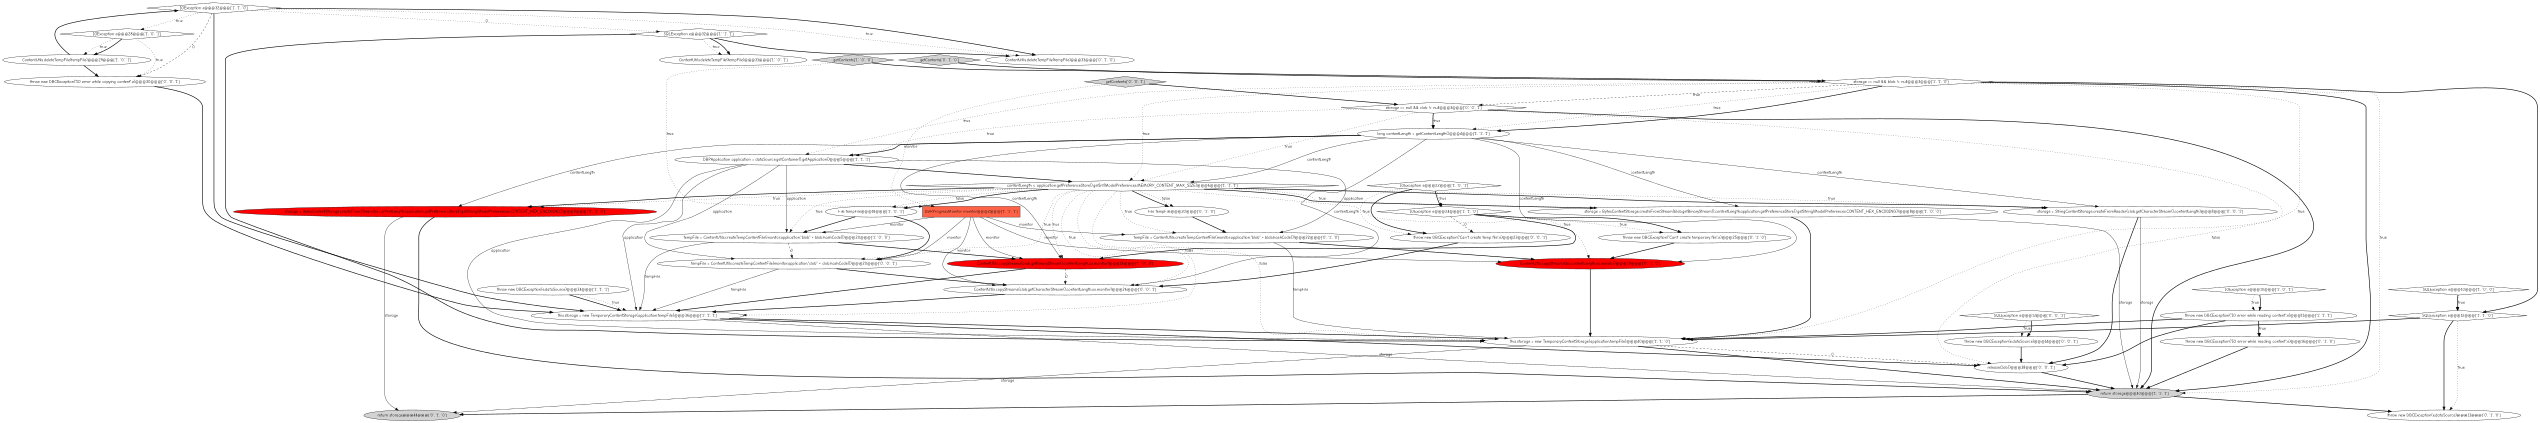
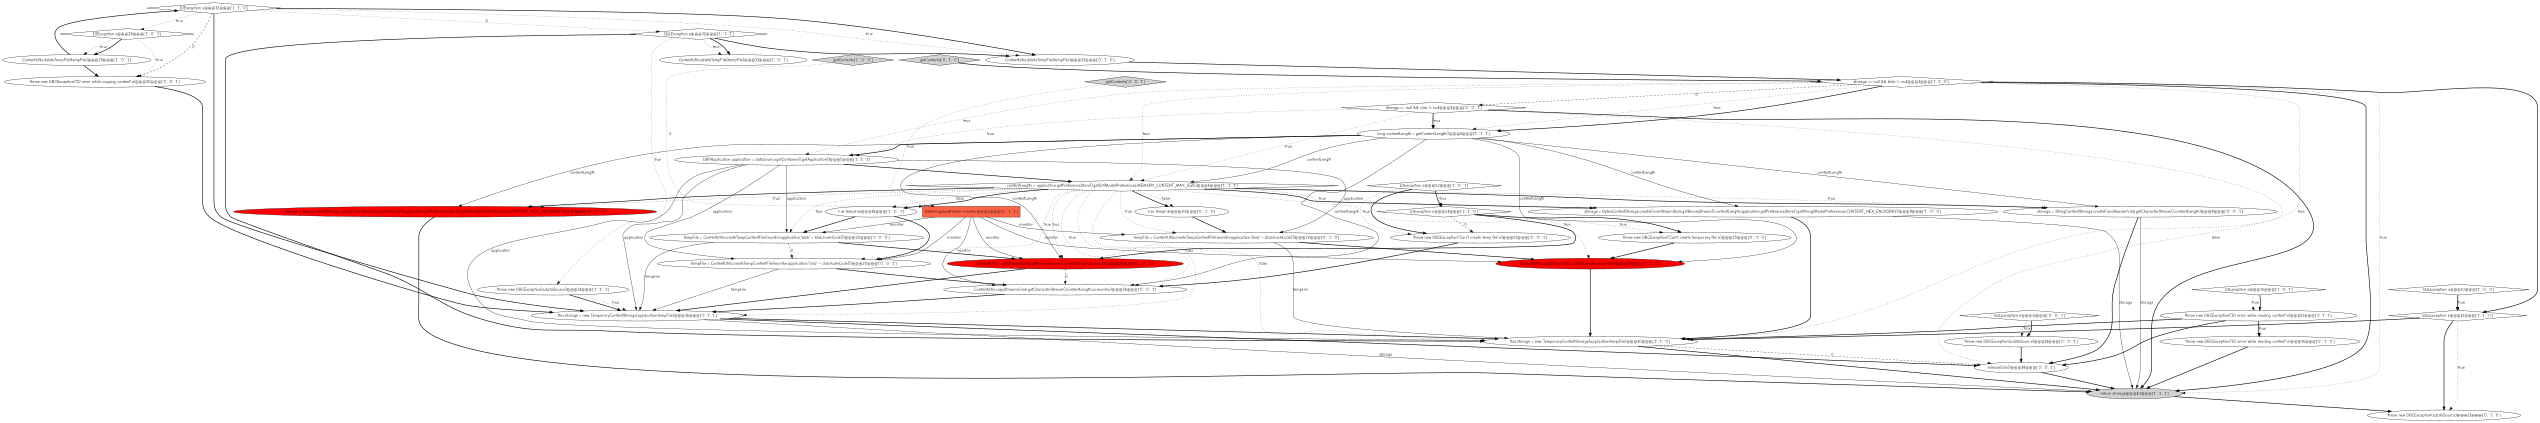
  digraph {
    fontname="Comic Neue"
    node [fillcolor=white fontname="Comic Neue" shape=ellipse style=filled]
    edge [fontname="Comic Neue" style=bold]
    n1 [label="SQLException e@@@32@@@['1', '1', '1']" shape=diamond]
    n2 [label="throw new DBCException(e,dataSource)@@@34@@@['1', '1', '1']"]
    n3 [label="this.storage = new TemporaryContentStorage(application,tempFile)@@@40@@@['1', '1', '0']"]
    n4 [label="ContentUtils.deleteTempFile(tempFile)@@@33@@@['1', '0', '1']"]
    n5 [label="ContentUtils.deleteTempFile(tempFile)@@@33@@@['0', '1', '0']"]
    n6 [label="this.storage = new TemporaryContentStorage(application,tempFile)@@@36@@@['1', '1', '1']"]
-   n7 [fillcolor=lightgray label="return storage@@@44@@@['0', '1', '0']"]
    n8 [fillcolor=lightgray label="return storage@@@40@@@['1', '1', '1']"]
    n9 [label="releaseClob()@@@38@@@['0', '0', '1']"]
    n10 [label="storage == null && blob != null@@@3@@@['1', '1', '0']" shape=diamond]
    n11 [label="storage == null && clob != null@@@3@@@['0', '0', '1']" shape=diamond]
    n12 [label="long contentLength = getContentLength()@@@4@@@['1', '1', '1']"]
    n13 [label="contentLength < application.getPreferenceStore().getInt(ModelPreferences.MEMORY_CONTENT_MAX_SIZE)@@@6@@@['1', '1', '1']" shape=diamond]
    n14 [label="DBPApplication application = dataSource.getContainer().getApplication()@@@5@@@['1', '1', '1']"]
    n15 [label="SQLException e@@@12@@@['1', '1', '0']" shape=diamond]
    n16 [label="throw new DBCException(e,dataSource)@@@13@@@['0', '1', '0']"]
    n17 [label="storage = BytesContentStorage.createFromStream(blob.getBinaryStream(),contentLength,application.getPreferenceStore().getString(ModelPreferences.CONTENT_HEX_ENCODING))@@@8@@@['1', '0', '0']"]
    n18 [label="storage = StringContentStorage.createFromReader(clob.getCharacterStream(),contentLength)@@@8@@@['0', '0', '1']"]
    n19 [fillcolor=red label="ContentUtils.copyStreams(bs,contentLength,os,monitor)@@@29@@@['0', '1', '0']"]
    n20 [fillcolor=red label="storage = BytesContentStorage.createFromStream(bs,contentLength,application.getPreferenceStore().getString(ModelPreferences.CONTENT_HEX_ENCODING))@@@9@@@['0', '1', '0']"]
    n21 [label="ContentUtils.copyStreams(clob.getCharacterStream(),contentLength,os,monitor)@@@26@@@['0', '0', '1']"]
    n22 [fillcolor=red label="ContentUtils.copyStreams(blob.getBinaryStream(),contentLength,os,monitor)@@@26@@@['1', '0', '0']"]
    n23 [label="tempFile = ContentUtils.createTempContentFile(monitor,application,\"blob\" + blob.hashCode())@@@22@@@['0', '1', '0']"]
    n24 [label="tempFile = ContentUtils.createTempContentFile(monitor,application,\"blob\" + blob.hashCode())@@@20@@@['1', '0', '0']"]
    n25 [label="tempFile = ContentUtils.createTempContentFile(monitor,application,\"clob\" + clob.hashCode())@@@20@@@['0', '0', '1']"]
    n26 [label="File tempFile@@@20@@@['0', '1', '0']"]
    n27 [label="File tempFile@@@18@@@['1', '0', '1']"]
    n28 [label="throw new DBCException(e,dataSource)@@@14@@@['0', '0', '1']"]
    n29 [label="throw new DBCException(\"Can't create temporary file\",e)@@@25@@@['0', '1', '0']"]
    n30 [label="throw new DBCException(\"IO error while copying content\",e)@@@30@@@['0', '0', '1']"]
    n31 [label="ContentUtils.deleteTempFile(tempFile)@@@29@@@['1', '0', '1']"]
    n32 [label="IOException e@@@32@@@['1', '1', '0']" shape=diamond]
    n33 [label="IOException e@@@28@@@['1', '0', '1']" shape=diamond]
    n34 [label="IOException e@@@10@@@['1', '0', '1']" shape=diamond]
    n35 [label="throw new DBCException(\"IO error while reading content\",e)@@@11@@@['1', '1', '1']"]
    n36 [label="throw new DBCException(\"IO error while reading content\",e)@@@16@@@['0', '1', '0']"]
    n37 [fillcolor=lightgray label="getContents['0', '0', '1']" shape=diamond]
    n38 [fillcolor=tomato label="DBRProgressMonitor monitor@@@2@@@['1', '1', '1']" shape=box]
    n39 [label="IOException e@@@22@@@['1', '0', '1']" shape=diamond]
    n40 [label="throw new DBCException(\"Can't create temp file\",e)@@@23@@@['0', '0', '1']"]
    n41 [label="IOException e@@@24@@@['1', '1', '0']" shape=diamond]
    n42 [label="SQLException e@@@10@@@['1', '0', '0']" shape=diamond]
    n43 [fillcolor=lightgray label="getContents['1', '0', '0']" shape=diamond]
    n44 [fillcolor=lightgray label="getContents['0', '1', '0']" shape=diamond]
    n45 [label="SQLException e@@@13@@@['0', '0', '1']" shape=diamond]
+   n1 -> n2 [label=true style=dotted]
    n1 -> n3
    n1 -> n4
    n1 -> n4 [label=true style=dotted]
    n1 -> n5
    n2 -> n6
    n2 -> n6 [label=true style=dotted]
-   n3 -> n7 [label=storage style=solid]
    n3 -> n8
    n3 -> n9 [label=0 style=dashed]
    n6 -> n3
    n6 -> n8 [label=storage style=solid]
    n6 -> n9
-   n8 -> n7
    n8 -> n16
    n9 -> n8
    n10 -> n3 [label=true style=dotted]
    n10 -> n8
    n10 -> n8 [label=true style=dotted]
-   n10 -> n11 [label=true style=dashed]
+   n10 -> n11 [label=0 style=dashed]
    n10 -> n12 [label=true style=dotted]
    n10 -> n12
    n10 -> n13 [label=true style=dotted]
    n10 -> n14 [label=true style=dotted]
    n10 -> n15
    n11 -> n8
    n11 -> n9 [label=false style=dotted]
    n11 -> n12
    n11 -> n12 [label=true style=dotted]
    n11 -> n13 [label=true style=dotted]
    n11 -> n14 [label=true style=dotted]
    n12 -> n13 [label=contentLength style=solid]
    n12 -> n14
    n12 -> n17 [label=contentLength style=solid]
    n12 -> n18 [label=contentLength style=solid]
    n12 -> n19 [label=contentLength style=solid]
    n12 -> n20 [label=contentLength style=solid]
    n12 -> n21 [label=contentLength style=solid]
    n12 -> n22 [label=contentLength style=solid]
    n13 -> n3 [label=false style=dotted]
    n13 -> n6 [label=false style=dotted]
    n13 -> n17
    n13 -> n17 [label=true style=dotted]
    n13 -> n18 [label=true style=dotted]
    n13 -> n18
    n13 -> n19 [label=true style=dotted]
    n13 -> n20
    n13 -> n20 [label=true style=dotted]
    n13 -> n21 [label=true style=dotted]
    n13 -> n22 [label=true style=dotted]
    n13 -> n23 [label=true style=dotted]
    n13 -> n24 [label=true style=dotted]
    n13 -> n25 [label=true style=dotted]
    n13 -> n26
    n13 -> n26 [label=false style=dotted]
    n13 -> n27 [label=false style=dotted]
    n13 -> n27
    n14 -> n3 [label=application style=solid]
    n14 -> n6 [label=application style=solid]
    n14 -> n13
    n14 -> n23 [label=application style=solid]
    n14 -> n24 [label=application style=solid]
    n14 -> n25 [label=application style=solid]
    n15 -> n3
    n15 -> n16
    n15 -> n16 [label=true style=dotted]
    n17 -> n3
    n17 -> n8 [label=storage style=solid]
    n18 -> n8 [label=storage style=solid]
    n18 -> n9
    n19 -> n3
-   n20 -> n7 [label=storage style=solid]
    n20 -> n8
    n21 -> n6
    n22 -> n6
    n22 -> n21 [label=0 style=dashed]
    n23 -> n3 [label=tempFile style=solid]
    n23 -> n19
    n24 -> n6 [label=tempFile style=solid]
    n24 -> n22
    n24 -> n25 [label=0 style=dashed]
    n25 -> n6 [label=tempFile style=solid]
    n25 -> n21
    n26 -> n23
    n27 -> n24
    n27 -> n25
    n28 -> n9
    n29 -> n19
    n30 -> n6
    n31 -> n30
    n31 -> n32
    n32 -> n1 [label=0 style=dotted]
    n32 -> n5
    n32 -> n5 [label=true style=dotted]
    n32 -> n6
    n32 -> n30 [label=0 style=dashed]
    n32 -> n33 [label=true style=dotted]
    n33 -> n30 [label=true style=dotted]
    n33 -> n31 [label=true style=dotted]
    n33 -> n31
    n34 -> n35
    n34 -> n35 [label=true style=dotted]
    n35 -> n3
    n35 -> n9
    n35 -> n36 [label=true style=dotted]
    n35 -> n36
    n36 -> n8
-   n37 -> n11
-   n37 -> n38 [label=monitor style=dotted]
+   n37 -> n38 [label=true style=dotted]
    n38 -> n19 [label=monitor style=solid]
    n38 -> n21 [label=monitor style=solid]
    n38 -> n22 [label=monitor style=solid]
    n38 -> n23 [label=monitor style=solid]
    n38 -> n24 [label=monitor style=solid]
    n38 -> n25 [label=monitor style=solid]
    n39 -> n40
    n39 -> n40 [label=true style=dotted]
    n39 -> n41
    n39 -> n41 [label=true style=dotted]
    n40 -> n21
    n41 -> n22
    n41 -> n29
    n41 -> n29 [label=true style=dotted]
    n41 -> n40 [label=0 style=dashed]
    n42 -> n15
    n42 -> n15 [label=true style=dotted]
-   n43 -> n10
-   n43 -> n38 [label=true style=dotted]
+   n5 -> n10
+   n43 -> n38 [label=0 style=dotted]
    n44 -> n10
    n45 -> n28 [label=true style=dotted]
    n45 -> n28
  }
